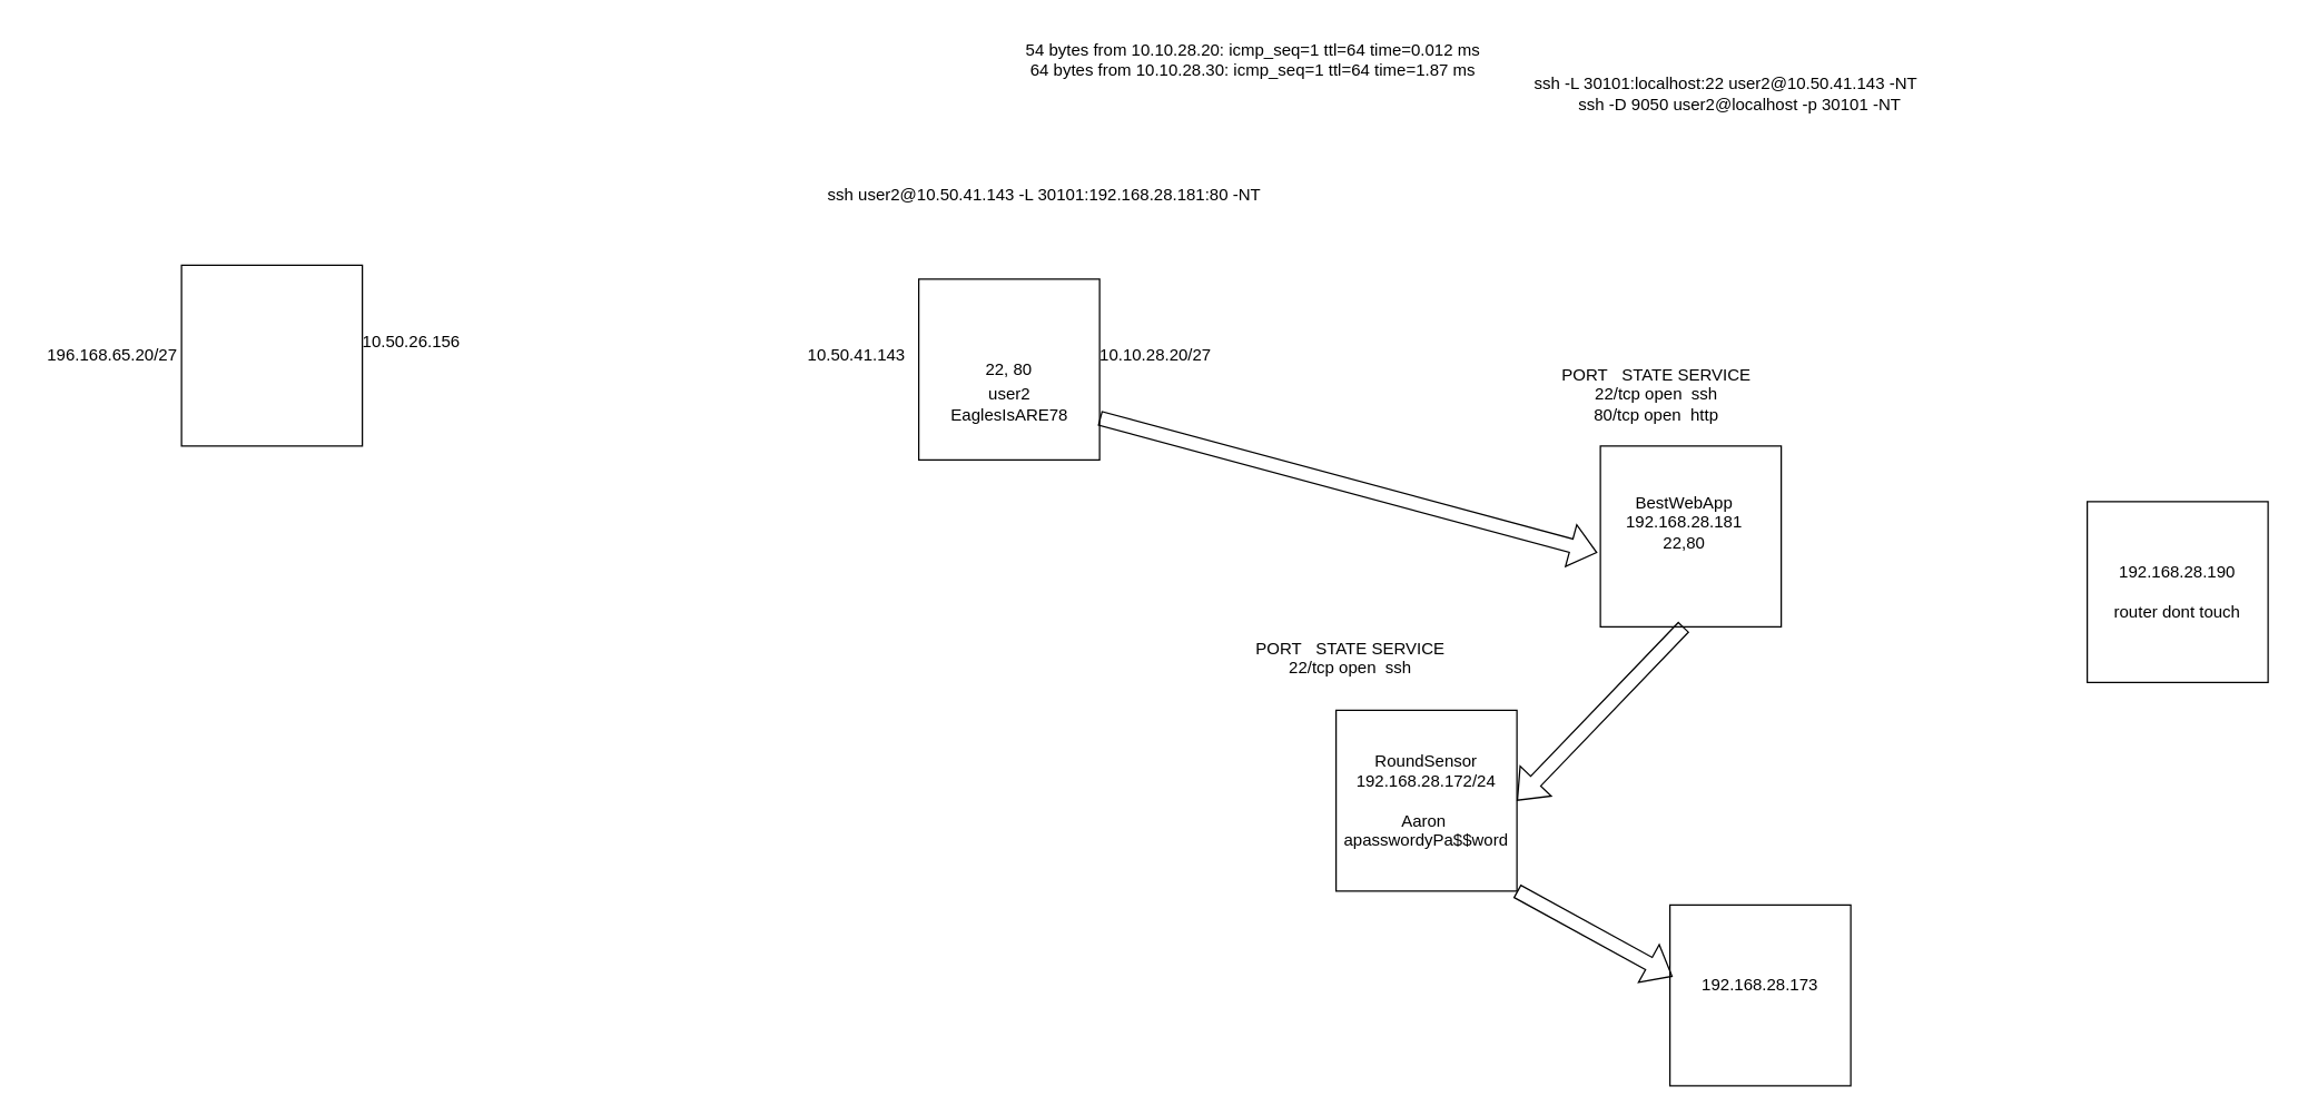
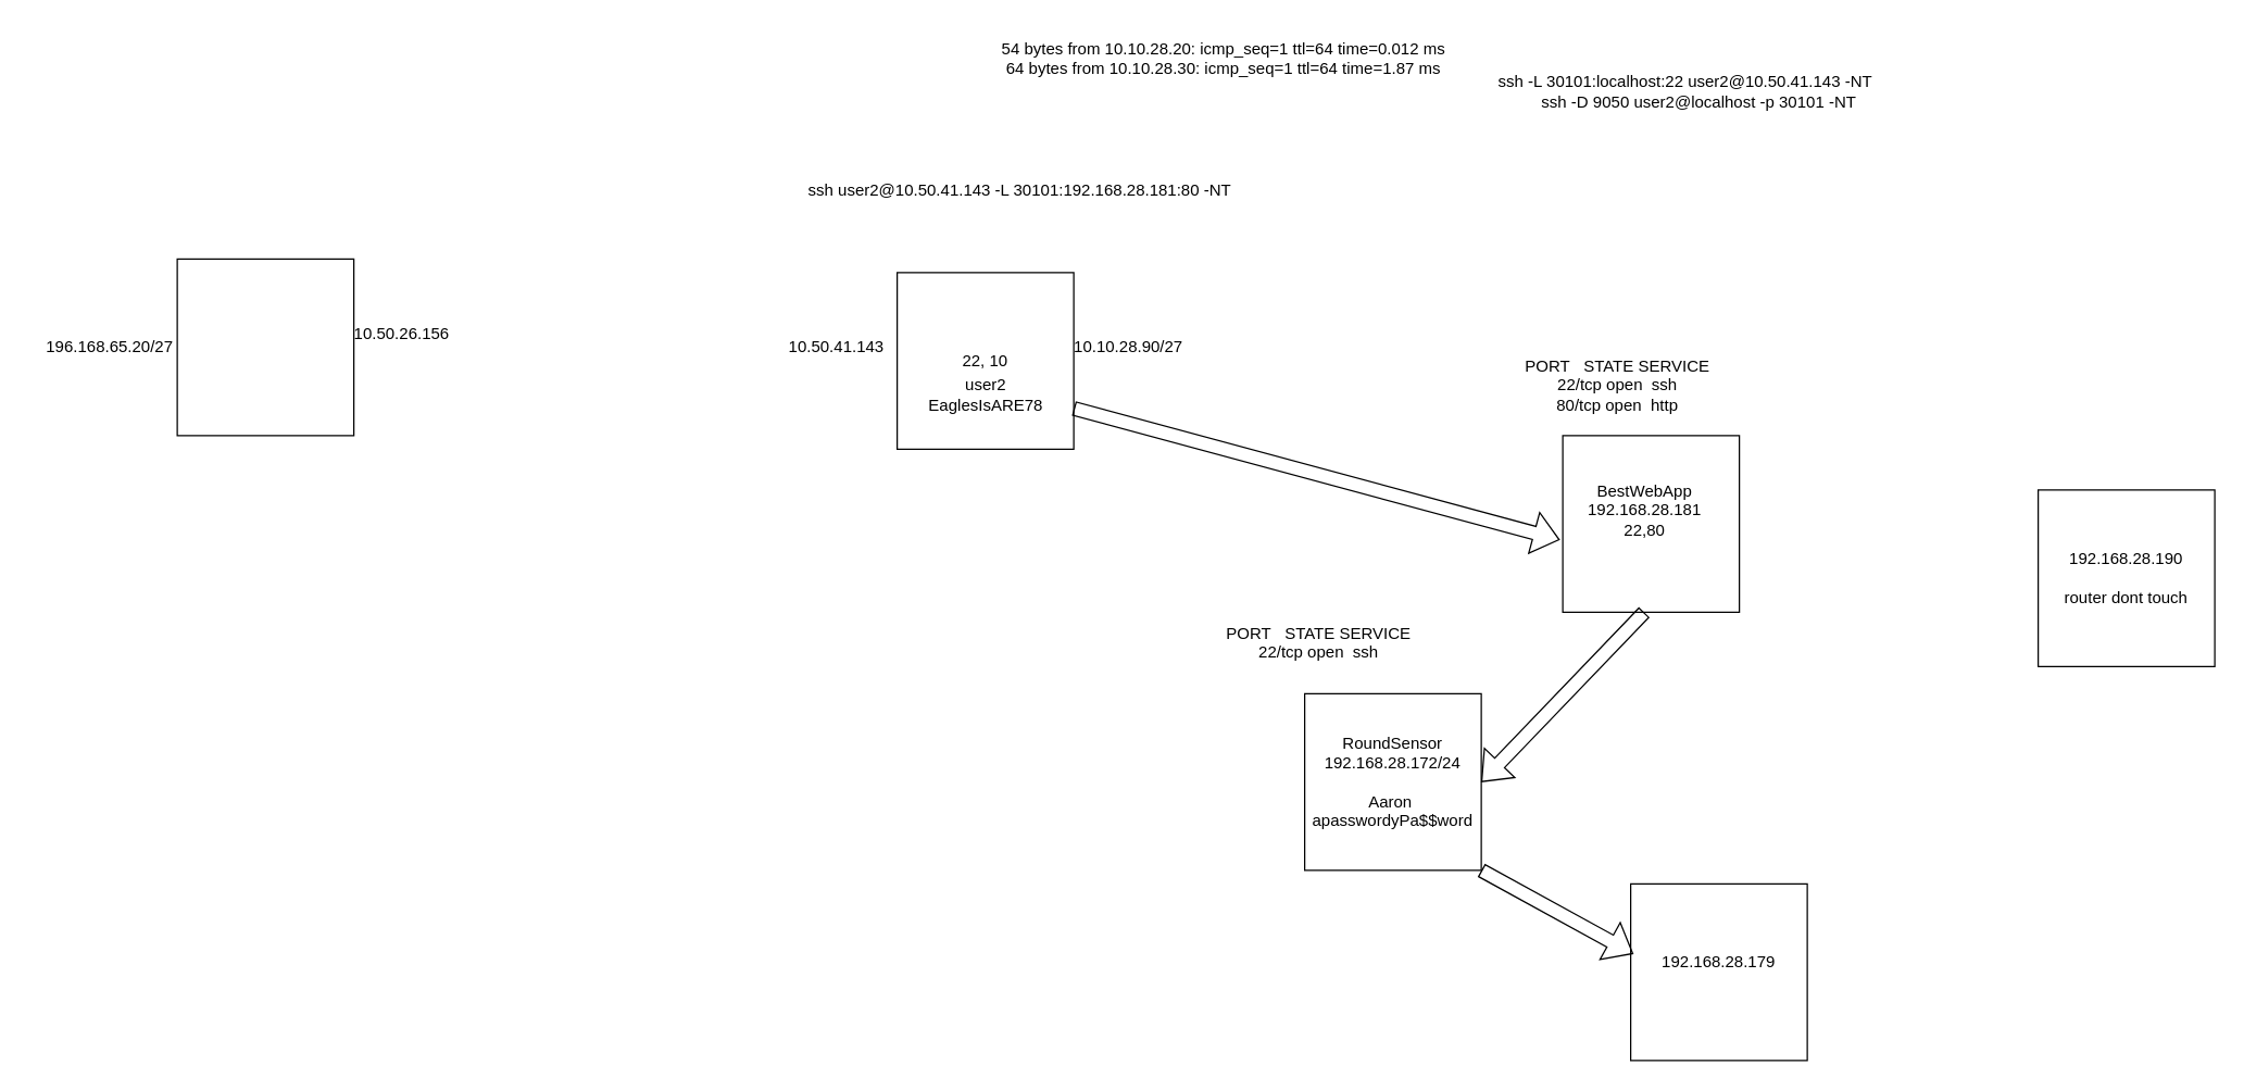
  <mxCell id="0" />
  <mxCell id="1" parent="0" />
- <mxCell id="2" value="22, 80" style="whiteSpace=wrap;html=1;aspect=fixed;" vertex="1" parent="1"><mxGeometry x="660" y="200" width="130" height="130" as="geometry" /></mxCell>
+ <mxCell id="2" value="22, 10" style="whiteSpace=wrap;html=1;aspect=fixed;" vertex="1" parent="1"><mxGeometry x="660" y="200" width="130" height="130" as="geometry" /></mxCell>
  <mxCell id="3" value="" style="whiteSpace=wrap;html=1;aspect=fixed;" vertex="1" parent="1"><mxGeometry x="130" y="190" width="130" height="130" as="geometry" /></mxCell>
  <mxCell id="4" value="10.50.26.156" style="text;html=1;align=center;verticalAlign=middle;resizable=0;points=[];autosize=1;strokeColor=none;fillColor=none;" vertex="1" parent="1"><mxGeometry x="250" y="230" width="90" height="30" as="geometry" /></mxCell>
  <mxCell id="5" value="&lt;span style=&quot;&quot;&gt;196.168.65.20/27&lt;/span&gt;" style="text;html=1;align=center;verticalAlign=middle;resizable=0;points=[];autosize=1;strokeColor=none;fillColor=none;" vertex="1" parent="1"><mxGeometry x="20" y="240" width="120" height="30" as="geometry" /></mxCell>
- <mxCell id="6" value="10.10.28.20/27" style="text;html=1;align=center;verticalAlign=middle;resizable=0;points=[];autosize=1;strokeColor=none;fillColor=none;" vertex="1" parent="1"><mxGeometry x="780" y="240" width="100" height="30" as="geometry" /></mxCell>
+ <mxCell id="6" value="10.10.28.90/27" style="text;html=1;align=center;verticalAlign=middle;resizable=0;points=[];autosize=1;strokeColor=none;fillColor=none;" vertex="1" parent="1"><mxGeometry x="780" y="240" width="100" height="30" as="geometry" /></mxCell>
  <mxCell id="7" value="&lt;span style=&quot;&quot;&gt;10.50.41.143&lt;/span&gt;" style="text;html=1;align=center;verticalAlign=middle;resizable=0;points=[];autosize=1;strokeColor=none;fillColor=none;" vertex="1" parent="1"><mxGeometry x="570" y="240" width="90" height="30" as="geometry" /></mxCell>
  <mxCell id="8" value="&lt;div&gt;54 bytes from 10.10.28.20: icmp_seq=1 ttl=64 time=0.012 ms&lt;/div&gt;&lt;div&gt;64 bytes from 10.10.28.30: icmp_seq=1 ttl=64 time=1.87 ms&lt;/div&gt;&lt;div&gt;&lt;br&gt;&lt;/div&gt;" style="text;html=1;align=center;verticalAlign=middle;resizable=0;points=[];autosize=1;strokeColor=none;fillColor=none;" vertex="1" parent="1"><mxGeometry x="725" y="20" width="350" height="60" as="geometry" /></mxCell>
  <mxCell id="9" value="&lt;div&gt;user2&lt;/div&gt;&lt;div&gt;EaglesIsARE78&lt;/div&gt;" style="text;html=1;align=center;verticalAlign=middle;resizable=0;points=[];autosize=1;strokeColor=none;fillColor=none;" vertex="1" parent="1"><mxGeometry x="670" y="270" width="110" height="40" as="geometry" /></mxCell>
  <mxCell id="10" value="" style="whiteSpace=wrap;html=1;aspect=fixed;" vertex="1" parent="1"><mxGeometry x="1150" y="320" width="130" height="130" as="geometry" /></mxCell>
  <mxCell id="11" value="BestWebApp&lt;br&gt;192.168.28.181&lt;br&gt;22,80" style="text;html=1;align=center;verticalAlign=middle;resizable=0;points=[];autosize=1;strokeColor=none;fillColor=none;" vertex="1" parent="1"><mxGeometry x="1155" y="345" width="110" height="60" as="geometry" /></mxCell>
  <mxCell id="12" value="ssh user2@10.50.41.143 -L 30101:192.168.28.181:80 -NT" style="text;html=1;align=center;verticalAlign=middle;resizable=0;points=[];autosize=1;strokeColor=none;fillColor=none;" vertex="1" parent="1"><mxGeometry x="585" y="125" width="330" height="30" as="geometry" /></mxCell>
  <mxCell id="13" value="ssh -L 30101:localhost:22 user2@10.50.41.143 -NT" style="text;html=1;align=center;verticalAlign=middle;resizable=0;points=[];autosize=1;strokeColor=none;fillColor=none;" vertex="1" parent="1"><mxGeometry x="1090" y="45" width="300" height="30" as="geometry" /></mxCell>
  <mxCell id="14" value="ssh -D 9050 user2@localhost -p 30101 -NT" style="text;html=1;align=center;verticalAlign=middle;resizable=0;points=[];autosize=1;strokeColor=none;fillColor=none;" vertex="1" parent="1"><mxGeometry x="1120" y="60" width="260" height="30" as="geometry" /></mxCell>
  <mxCell id="15" value="RoundSensor&lt;br&gt;192.168.28.172/24&lt;br&gt;&lt;br&gt;Aaron&amp;nbsp; apasswordyPa$$word" style="whiteSpace=wrap;html=1;aspect=fixed;" vertex="1" parent="1"><mxGeometry x="960" y="510" width="130" height="130" as="geometry" /></mxCell>
  <mxCell id="16" value="&lt;div&gt;PORT&amp;nbsp; &amp;nbsp;STATE SERVICE&lt;/div&gt;&lt;div&gt;22/tcp open&amp;nbsp; ssh&lt;/div&gt;&lt;div&gt;&lt;br&gt;&lt;/div&gt;" style="text;html=1;align=center;verticalAlign=middle;resizable=0;points=[];autosize=1;strokeColor=none;fillColor=none;" vertex="1" parent="1"><mxGeometry x="890" y="450" width="160" height="60" as="geometry" /></mxCell>
  <mxCell id="17" value="&lt;div&gt;PORT&amp;nbsp; &amp;nbsp;STATE SERVICE&lt;/div&gt;&lt;div&gt;22/tcp open&amp;nbsp; ssh&lt;/div&gt;&lt;div&gt;80/tcp open&amp;nbsp; http&lt;/div&gt;&lt;div&gt;&lt;br&gt;&lt;/div&gt;" style="text;html=1;align=center;verticalAlign=middle;resizable=0;points=[];autosize=1;strokeColor=none;fillColor=none;" vertex="1" parent="1"><mxGeometry x="1110" y="255" width="160" height="70" as="geometry" /></mxCell>
  <mxCell id="18" value="192.168.28.190&lt;br&gt;&lt;br&gt;router dont touch" style="whiteSpace=wrap;html=1;aspect=fixed;" vertex="1" parent="1"><mxGeometry x="1500" y="360" width="130" height="130" as="geometry" /></mxCell>
  <mxCell id="19" value="" style="shape=flexArrow;endArrow=classic;html=1;rounded=0;entryX=-0.017;entryY=0.59;entryDx=0;entryDy=0;entryPerimeter=0;" edge="1" parent="1" target="10"><mxGeometry width="50" height="50" relative="1" as="geometry"><mxPoint x="790" y="300" as="sourcePoint" /><mxPoint x="840" y="250" as="targetPoint" /></mxGeometry></mxCell>
  <mxCell id="20" value="" style="shape=flexArrow;endArrow=classic;html=1;rounded=0;entryX=1;entryY=0.5;entryDx=0;entryDy=0;" edge="1" parent="1" target="15"><mxGeometry width="50" height="50" relative="1" as="geometry"><mxPoint x="1210" y="450" as="sourcePoint" /><mxPoint x="1170" y="500" as="targetPoint" /></mxGeometry></mxCell>
- <mxCell id="21" value="192.168.28.173&lt;br&gt;&lt;br&gt;" style="whiteSpace=wrap;html=1;aspect=fixed;" vertex="1" parent="1"><mxGeometry x="1200" y="650" width="130" height="130" as="geometry" /></mxCell>
+ <mxCell id="21" value="192.168.28.179&lt;br&gt;&lt;br&gt;" style="whiteSpace=wrap;html=1;aspect=fixed;" vertex="1" parent="1"><mxGeometry x="1200" y="650" width="130" height="130" as="geometry" /></mxCell>
  <mxCell id="22" value="" style="shape=flexArrow;endArrow=classic;html=1;rounded=0;entryX=0.015;entryY=0.396;entryDx=0;entryDy=0;entryPerimeter=0;" edge="1" parent="1" target="21"><mxGeometry width="50" height="50" relative="1" as="geometry"><mxPoint x="1090" y="640" as="sourcePoint" /><mxPoint x="970" y="765" as="targetPoint" /></mxGeometry></mxCell>
